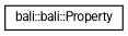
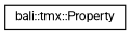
  digraph {
    rankdir=TB
    fontname=Roboto
-   n1 [color=black fillcolor=white fontname=Roboto fontsize=10 height=0.2 label="bali::bali::Property" shape=record style=filled width=0.4]
+   n1 [color=black fillcolor=white fontname=Roboto fontsize=10 height=0.2 label="bali::tmx::Property" shape=record style=filled width=0.4]
  }
